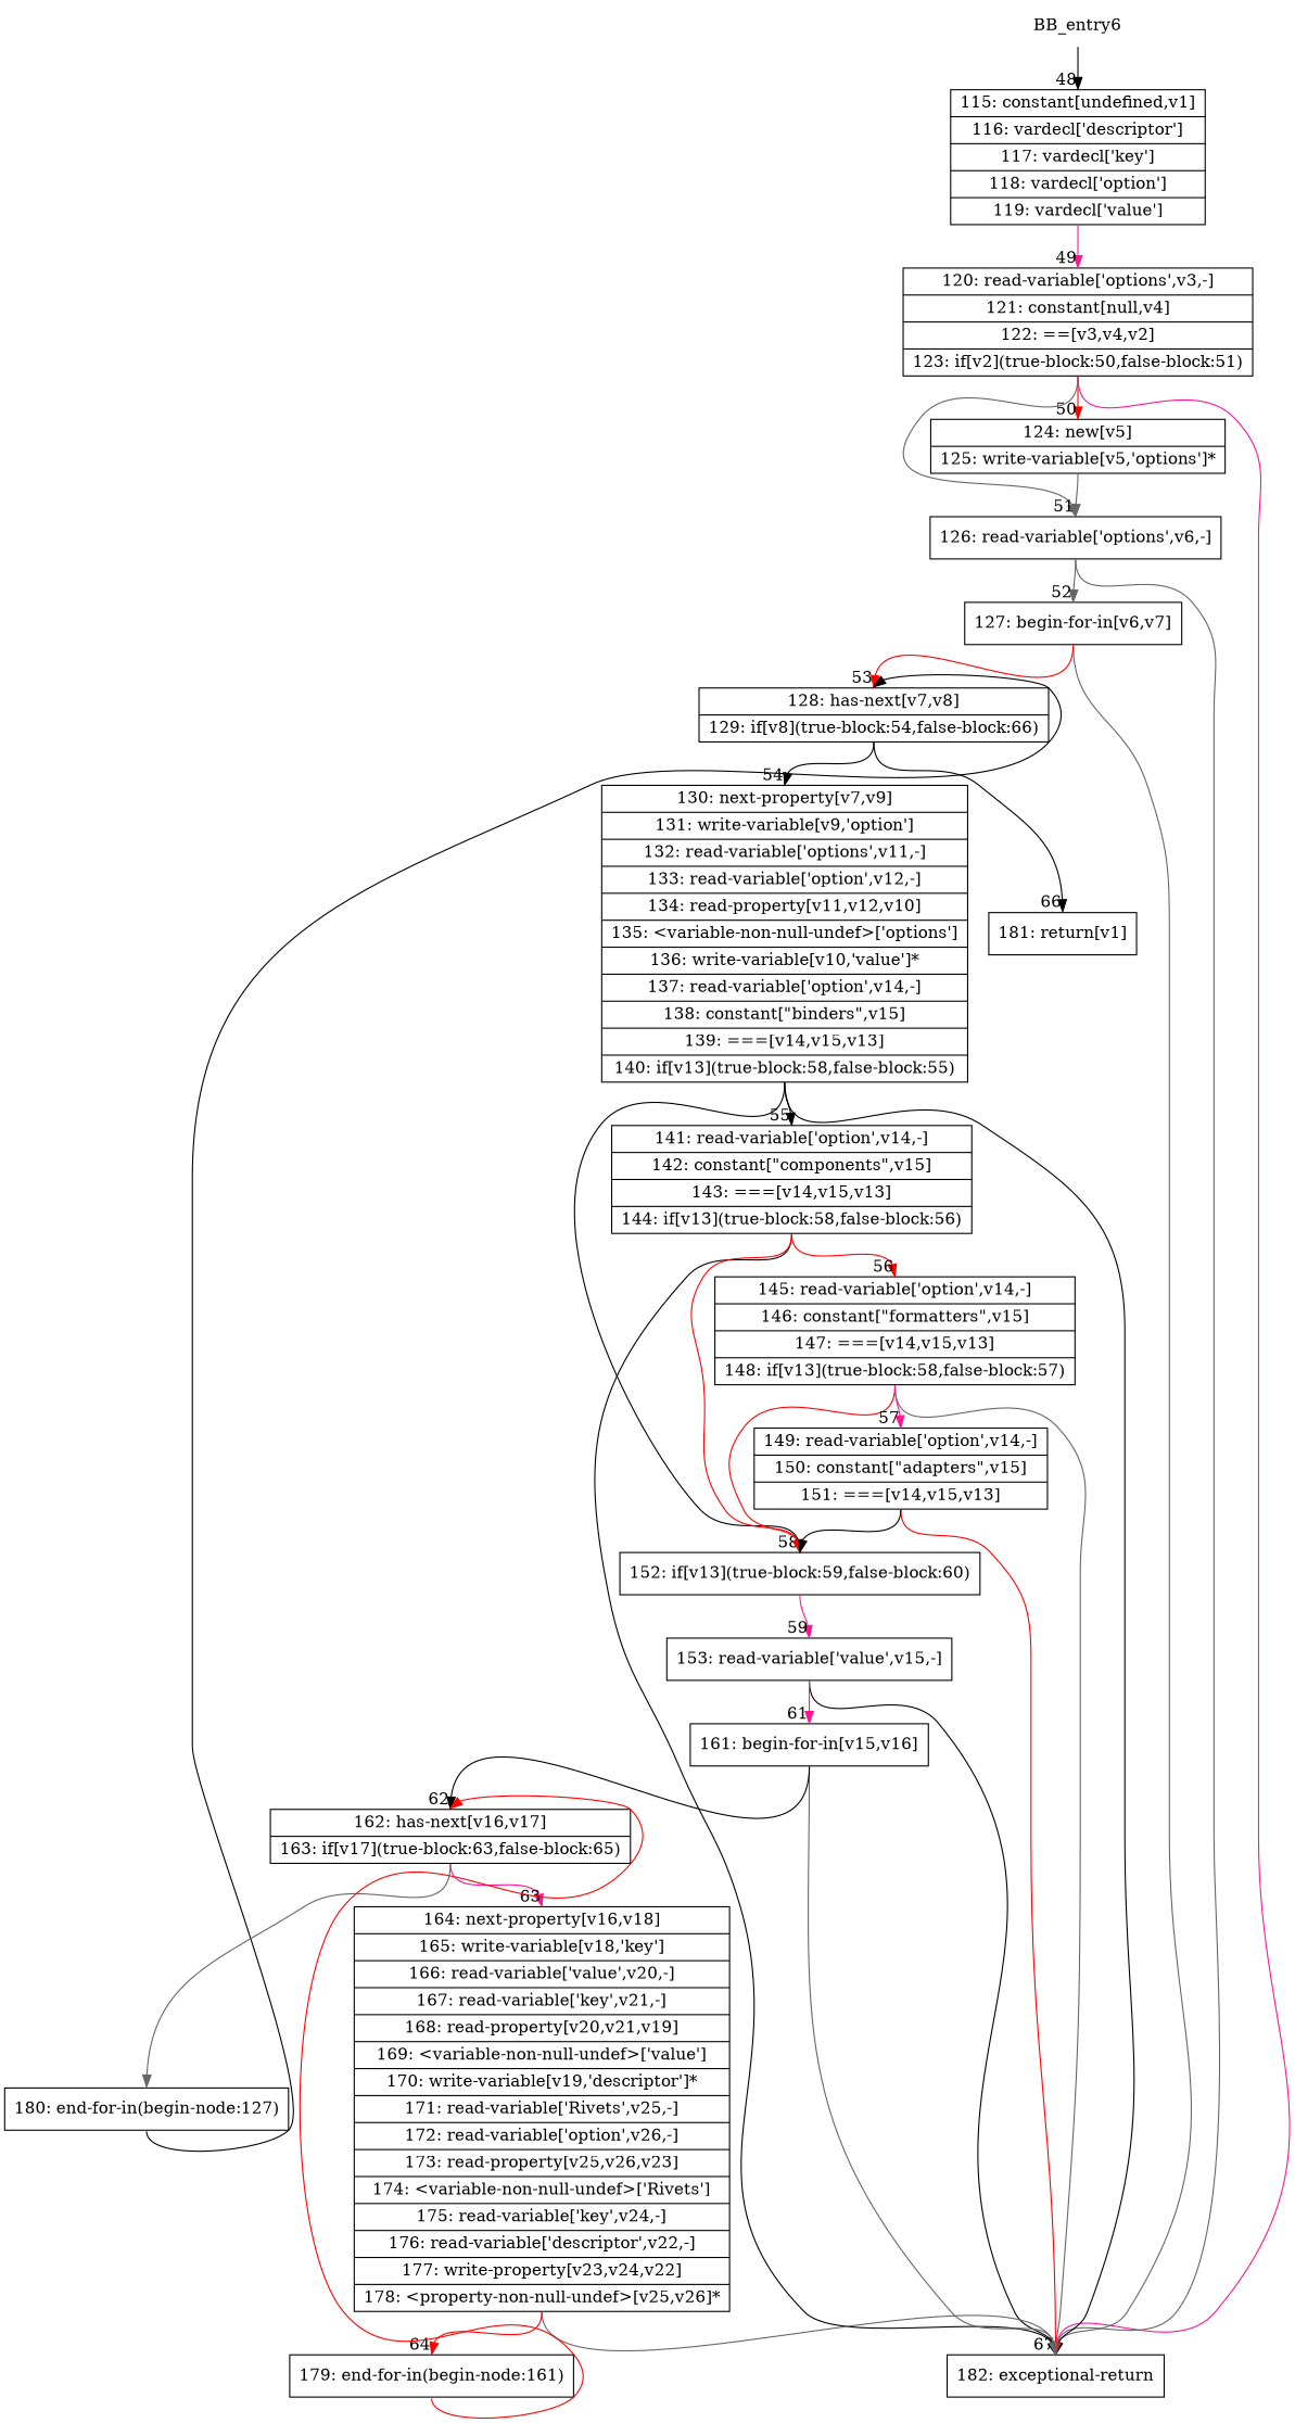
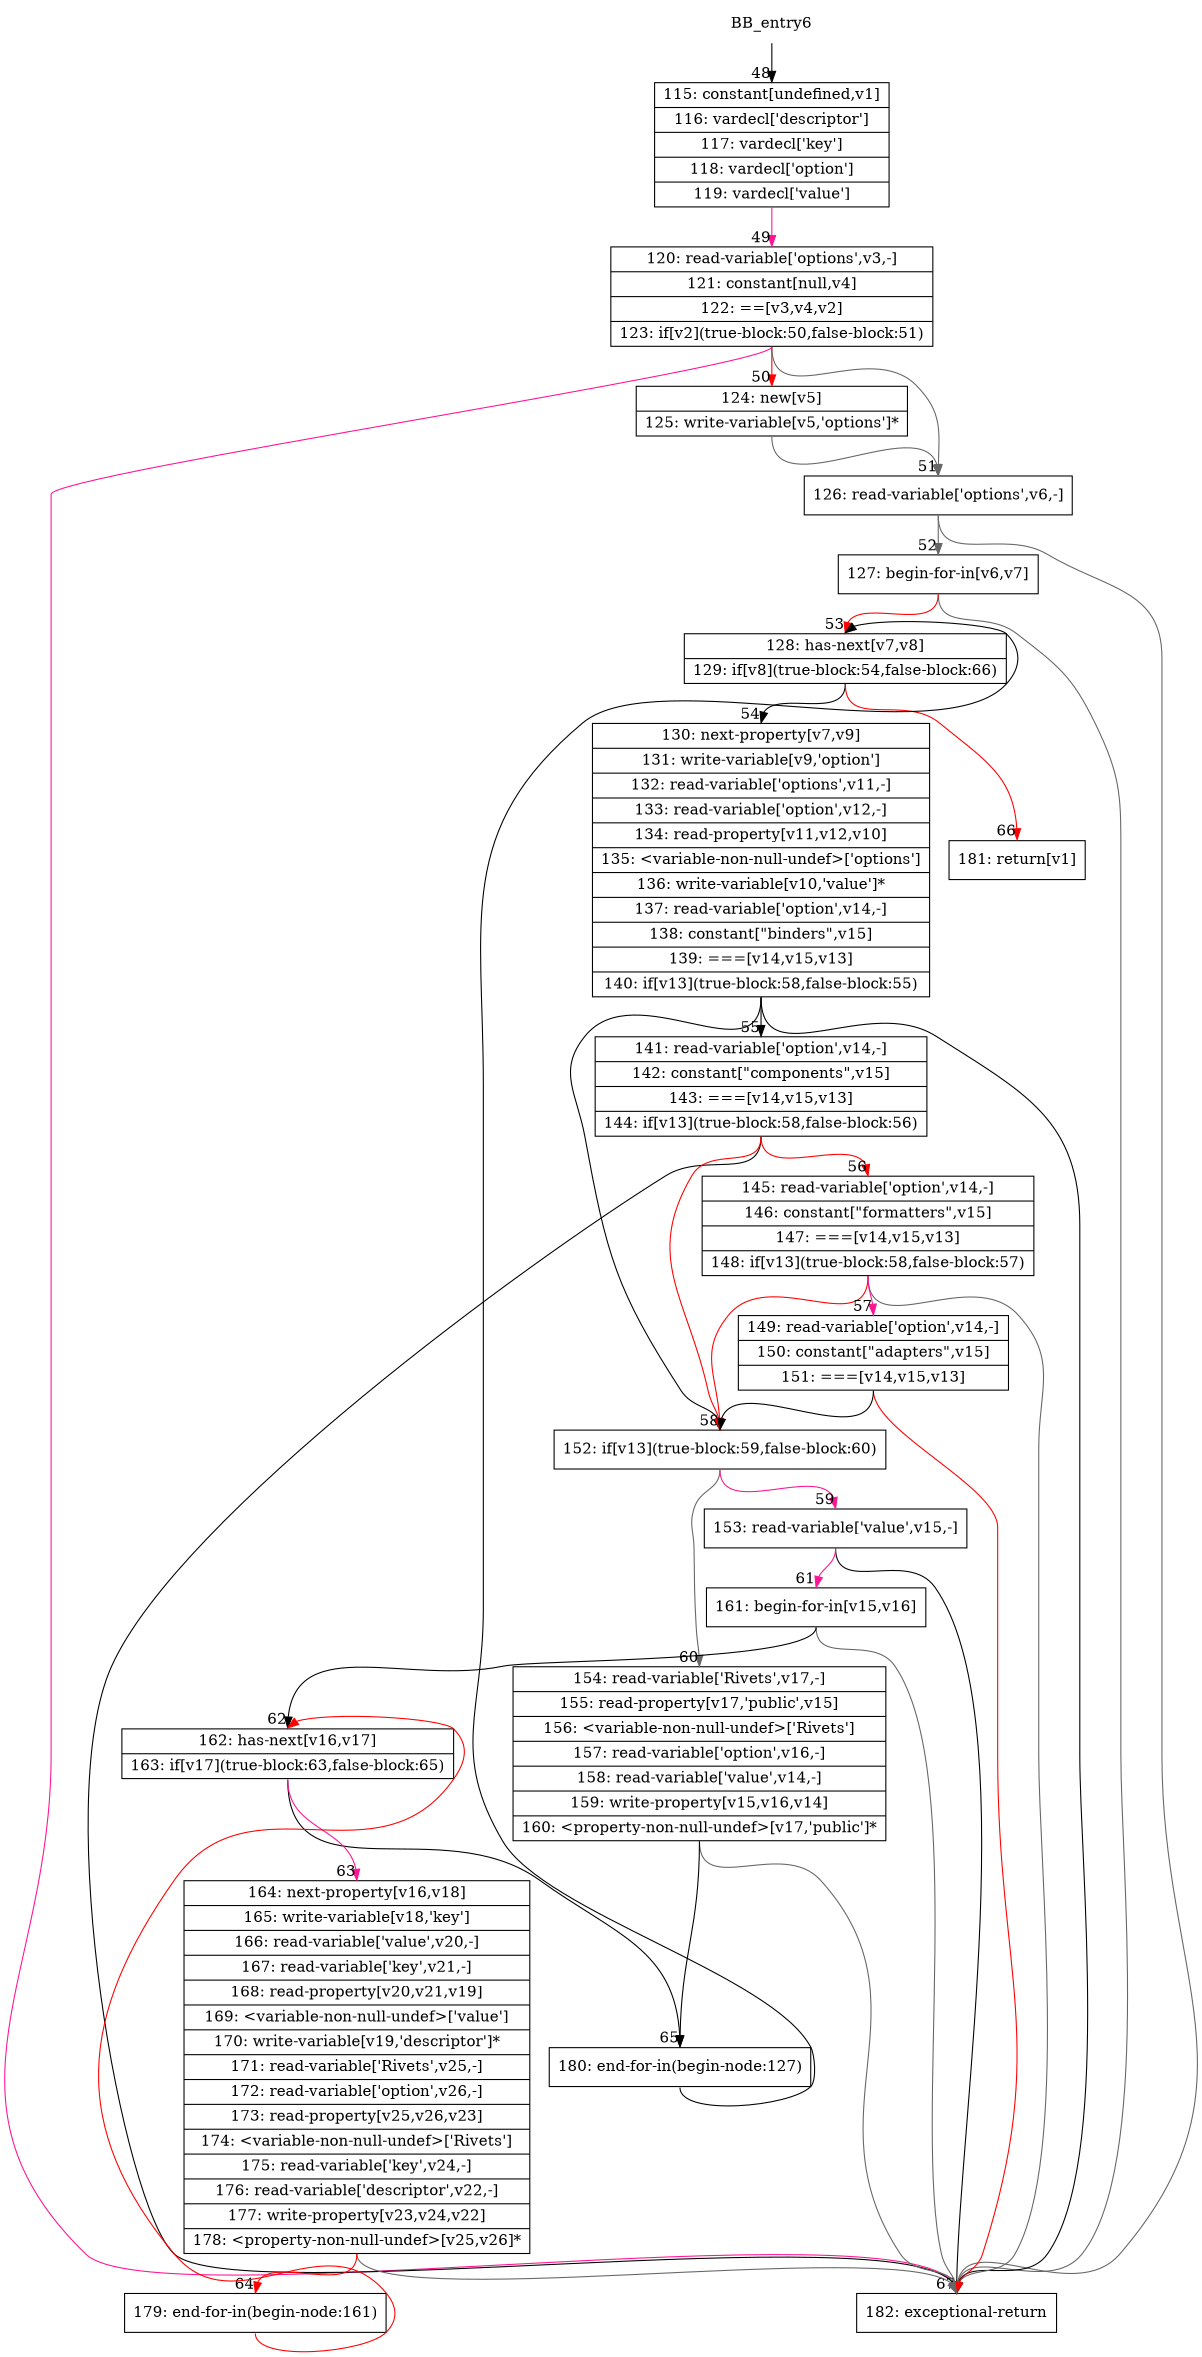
  digraph {
    rankdir=TD
    node [shape=record]
    edge [color=black headport=n tailport=s]
    n1 [label=BB_entry6 shape=none]
    n2 [label="{115: constant[undefined,v1]|116: vardecl['descriptor']|117: vardecl['key']|118: vardecl['option']|119: vardecl['value']}"]
    n3 [label="{120: read-variable['options',v3,-]|121: constant[null,v4]|122: ==[v3,v4,v2]|123: if[v2](true-block:50,false-block:51)}"]
    n4 [label="{124: new[v5]|125: write-variable[v5,'options']*}"]
    n5 [label="{126: read-variable['options',v6,-]}"]
    n6 [label="{182: exceptional-return}"]
    n7 [label="{127: begin-for-in[v6,v7]}"]
    n8 [label="{128: has-next[v7,v8]|129: if[v8](true-block:54,false-block:66)}"]
    n9 [label="{130: next-property[v7,v9]|131: write-variable[v9,'option']|132: read-variable['options',v11,-]|133: read-variable['option',v12,-]|134: read-property[v11,v12,v10]|135: \<variable-non-null-undef\>['options']|136: write-variable[v10,'value']*|137: read-variable['option',v14,-]|138: constant[\"binders\",v15]|139: ===[v14,v15,v13]|140: if[v13](true-block:58,false-block:55)}"]
    n10 [label="{181: return[v1]}"]
    n11 [label="{152: if[v13](true-block:59,false-block:60)}"]
    n12 [label="{141: read-variable['option',v14,-]|142: constant[\"components\",v15]|143: ===[v14,v15,v13]|144: if[v13](true-block:58,false-block:56)}"]
    n13 [label="{153: read-variable['value',v15,-]}"]
+   n14 [label="{154: read-variable['Rivets',v17,-]|155: read-property[v17,'public',v15]|156: \<variable-non-null-undef\>['Rivets']|157: read-variable['option',v16,-]|158: read-variable['value',v14,-]|159: write-property[v15,v16,v14]|160: \<property-non-null-undef\>[v17,'public']*}"]
    n15 [label="{145: read-variable['option',v14,-]|146: constant[\"formatters\",v15]|147: ===[v14,v15,v13]|148: if[v13](true-block:58,false-block:57)}"]
    n16 [label="{161: begin-for-in[v15,v16]}"]
    n17 [label="{180: end-for-in(begin-node:127)}"]
    n18 [label="{149: read-variable['option',v14,-]|150: constant[\"adapters\",v15]|151: ===[v14,v15,v13]}"]
    n19 [label="{162: has-next[v16,v17]|163: if[v17](true-block:63,false-block:65)}"]
    n20 [label="{164: next-property[v16,v18]|165: write-variable[v18,'key']|166: read-variable['value',v20,-]|167: read-variable['key',v21,-]|168: read-property[v20,v21,v19]|169: \<variable-non-null-undef\>['value']|170: write-variable[v19,'descriptor']*|171: read-variable['Rivets',v25,-]|172: read-variable['option',v26,-]|173: read-property[v25,v26,v23]|174: \<variable-non-null-undef\>['Rivets']|175: read-variable['key',v24,-]|176: read-variable['descriptor',v22,-]|177: write-property[v23,v24,v22]|178: \<property-non-null-undef\>[v25,v26]*}"]
    n21 [label="{179: end-for-in(begin-node:161)}"]
    n1 -> n2 [headlabel="    48"]
    n2 -> n3 [color=deeppink headlabel="      49"]
    n3 -> n4 [color=red headlabel="      50"]
    n3 -> n5 [color=gray40 headlabel="      51"]
    n3 -> n6 [color=deeppink headlabel="      67"]
    n4 -> n5 [color=gray40]
    n5 -> n6 [color=gray40]
    n5 -> n7 [color=gray40 headlabel="      52"]
    n7 -> n6 [color=gray40]
    n7 -> n8 [color=red headlabel="      53"]
    n8 -> n9 [headlabel="      54"]
-   n8 -> n10 [headlabel="      66"]
+   n8 -> n10 [color=red headlabel="      66"]
    n9 -> n6
    n9 -> n11 [headlabel="      58"]
    n9 -> n12 [headlabel="      55"]
    n11 -> n13 [color=deeppink headlabel="      59"]
+   n11 -> n14 [color=gray40 headlabel="      60"]
    n12 -> n6
    n12 -> n11 [color=red]
    n12 -> n15 [color=red headlabel="      56"]
    n13 -> n6
    n13 -> n16 [color=deeppink headlabel="      61"]
+   n14 -> n6 [color=gray40]
+   n14 -> n17 [headlabel="      65"]
    n15 -> n6 [color=gray40]
    n15 -> n11 [color=red]
    n15 -> n18 [color=deeppink headlabel="      57"]
    n16 -> n6 [color=gray40]
    n16 -> n19 [headlabel="      62"]
    n17 -> n8
    n18 -> n6 [color=red]
    n18 -> n11
-   n19 -> n17 [color=gray40]
+   n19 -> n17
    n19 -> n20 [color=deeppink headlabel="      63"]
    n20 -> n6 [color=gray40]
    n20 -> n21 [color=red headlabel="      64"]
    n21 -> n19 [color=red]
  }
